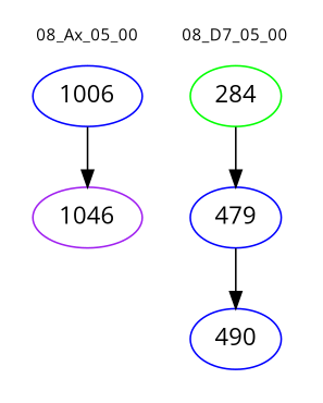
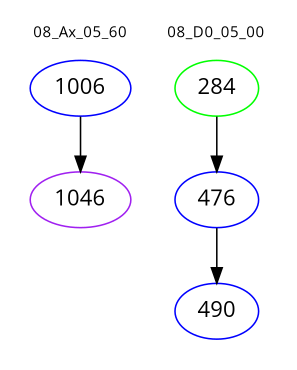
  digraph {
    fontname="Open Sans"
    node [color=blue fontname="Open Sans"]
    edge [color=black fontname="Open Sans"]
    n1 [label=1006]
    n2 [color=purple label=1046]
    n3 [color=green label=284]
-   n4 [label=479]
+   n4 [label=476]
    n5 [label=490]
    subgraph cluster_1 {
      color=white
      fontsize=10
-     label="08_Ax_05_00"
+     label="08_Ax_05_60"
      n1
      n2
    }
    subgraph cluster_2 {
      color=white
      fontsize=10
-     label="08_D7_05_00"
+     label="08_D0_05_00"
      n3
      n4
      n5
    }
    n1 -> n2
    n3 -> n4
    n4 -> n5
  }
